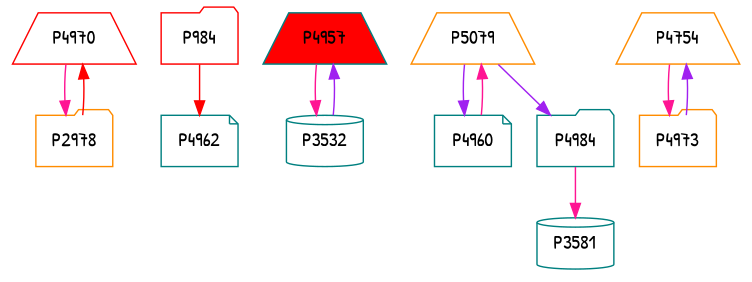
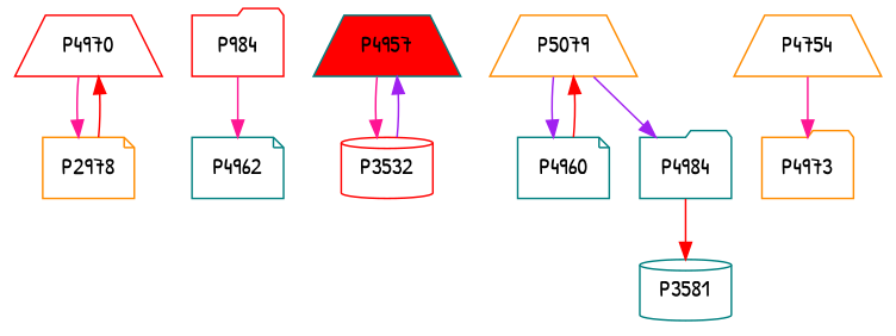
  digraph {
    fontname="Patrick Hand"
    node [color=teal fontname="Patrick Hand" shape=trapezium]
    edge [color=deeppink fontname="Patrick Hand"]
    P4970 [color=red]
-   P2978 [color=darkorange shape=folder]
+   P2978 [color=darkorange shape=note]
    P984 [color=red shape=folder]
    P4962 [shape=note]
    P4957 [fillcolor=red style=filled]
-   P3532 [shape=cylinder]
+   P3532 [color=red shape=cylinder]
    P5079 [color=darkorange]
    P4960 [shape=note]
    P4984 [shape=folder]
    P3581 [shape=cylinder]
    P4754 [color=darkorange]
    P4973 [color=darkorange shape=folder]
    P4970 -> P2978
    P2978 -> P4970 [color=red]
-   P984 -> P4962 [color=red]
+   P984 -> P4962
    P4957 -> P3532
    P3532 -> P4957 [color=purple]
    P5079 -> P4960 [color=purple]
    P5079 -> P4984 [color=purple]
-   P4960 -> P5079
-   P4984 -> P3581
+   P4960 -> P5079 [color=red]
+   P4984 -> P3581 [color=red]
    P4754 -> P4973
-   P4973 -> P4754 [color=purple]
  }
